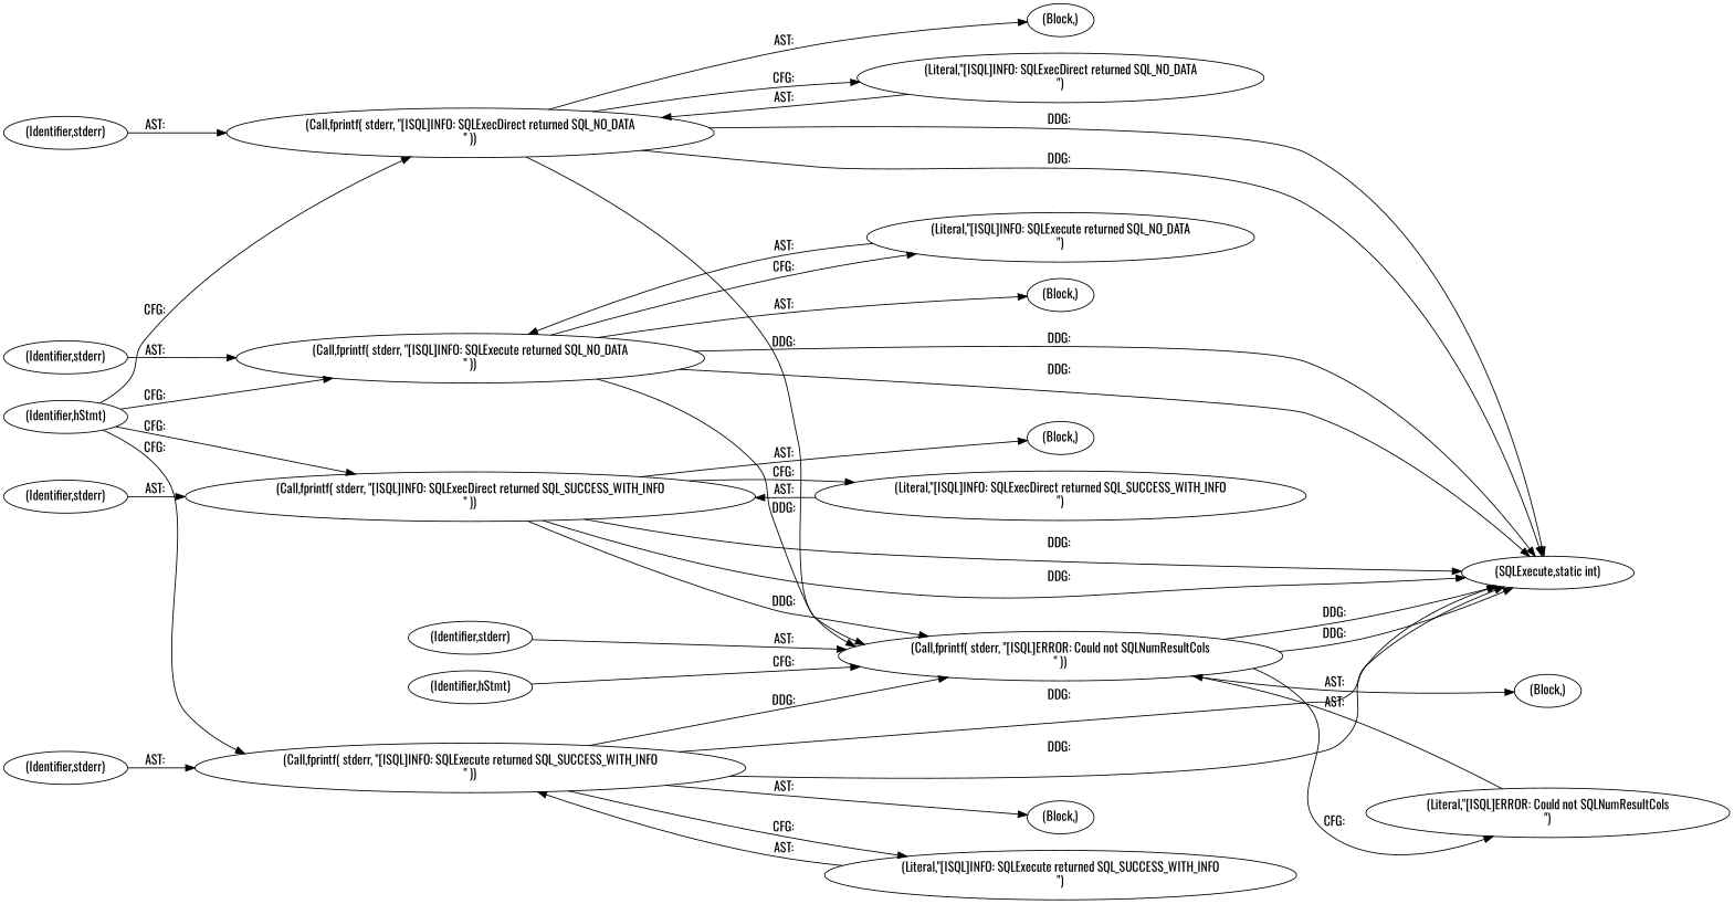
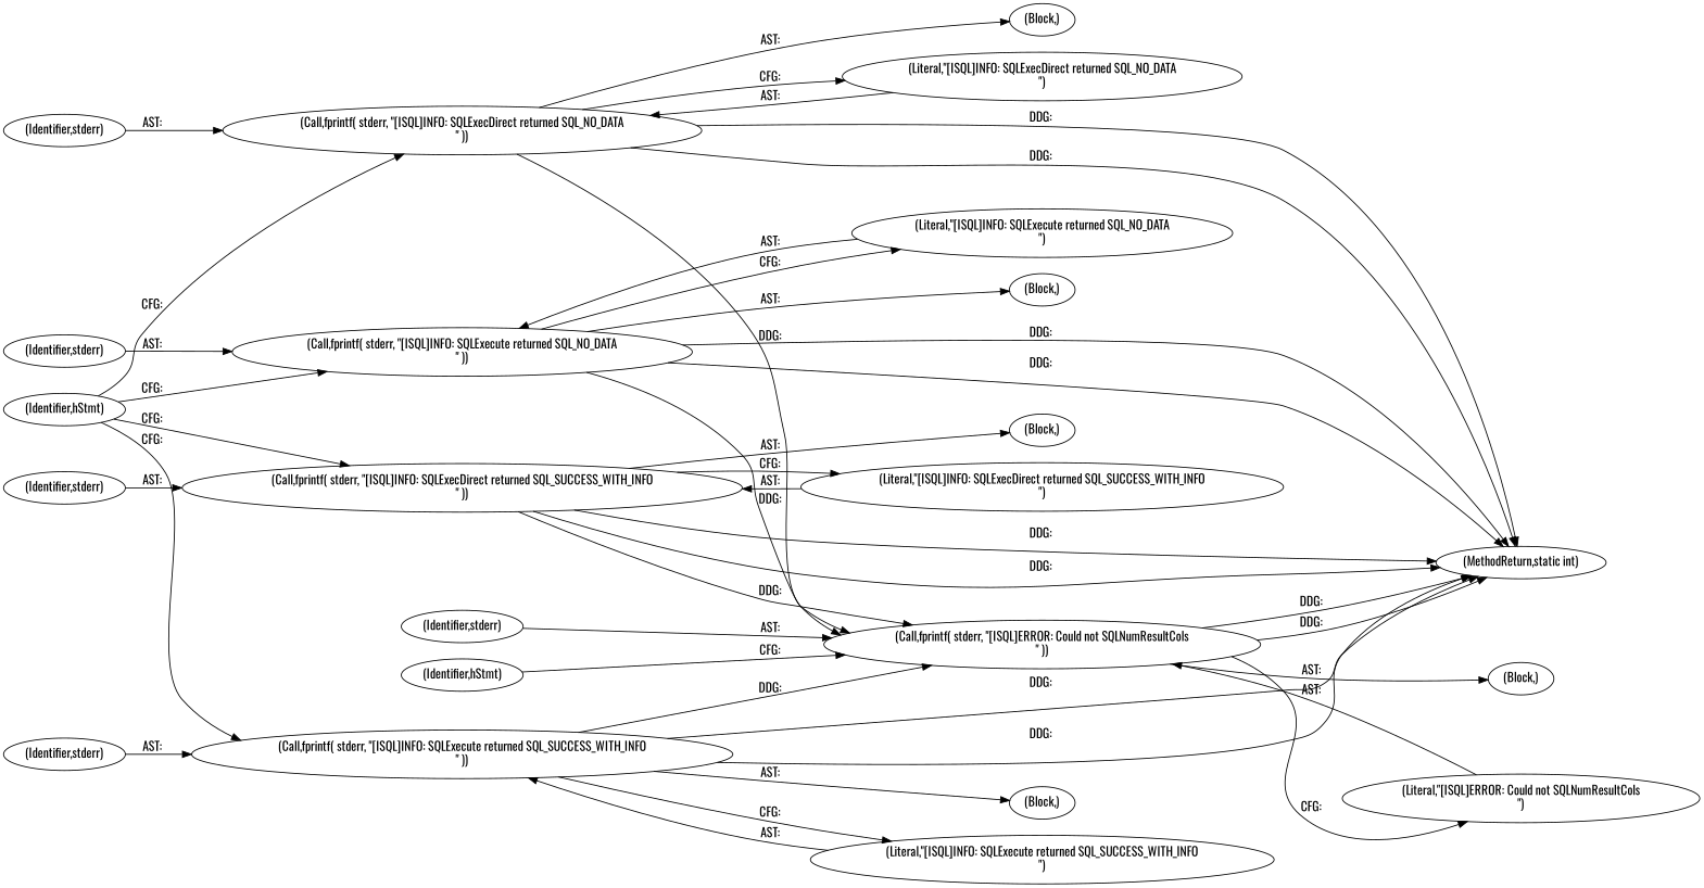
  digraph {
    rankdir=LR
    fontname=Oswald
    node [fontname=Oswald]
    edge [fontname=Oswald]
    n1 [label="(Call,fprintf( stderr, \"[ISQL]ERROR: Could not SQLNumResultCols\n\" ))"]
    n2 [label="(Block,)"]
-   n3 [label="(SQLExecute,static int)"]
+   n3 [label="(MethodReturn,static int)"]
    n4 [label="(Literal,\"[ISQL]ERROR: Could not SQLNumResultCols\n\")"]
    n5 [label="(Call,fprintf( stderr, \"[ISQL]INFO: SQLExecDirect returned SQL_NO_DATA\n\" ))"]
    n6 [label="(Literal,\"[ISQL]INFO: SQLExecDirect returned SQL_NO_DATA\n\")"]
    n7 [label="(Block,)"]
    n8 [label="(Call,fprintf( stderr, \"[ISQL]INFO: SQLExecute returned SQL_NO_DATA\n\" ))"]
    n9 [label="(Block,)"]
    n10 [label="(Literal,\"[ISQL]INFO: SQLExecute returned SQL_NO_DATA\n\")"]
    n11 [label="(Call,fprintf( stderr, \"[ISQL]INFO: SQLExecDirect returned SQL_SUCCESS_WITH_INFO\n\" ))"]
    n12 [label="(Literal,\"[ISQL]INFO: SQLExecDirect returned SQL_SUCCESS_WITH_INFO\n\")"]
    n13 [label="(Block,)"]
    n14 [label="(Call,fprintf( stderr, \"[ISQL]INFO: SQLExecute returned SQL_SUCCESS_WITH_INFO\n\" ))"]
    n15 [label="(Block,)"]
    n16 [label="(Literal,\"[ISQL]INFO: SQLExecute returned SQL_SUCCESS_WITH_INFO\n\")"]
    n17 [label="(Identifier,hStmt)"]
    n18 [label="(Identifier,stderr)"]
    n19 [label="(Identifier,stderr)"]
    n20 [label="(Identifier,stderr)"]
    n21 [label="(Identifier,stderr)"]
    n22 [label="(Identifier,hStmt)"]
    n23 [label="(Identifier,stderr)"]
    n1 -> n2 [label="AST: "]
    n1 -> n3 [label="DDG: "]
    n1 -> n3 [label="DDG: "]
    n1 -> n4 [label="CFG: "]
    n4 -> n1 [label="AST: "]
    n5 -> n1 [label="DDG: "]
    n5 -> n3 [label="DDG: "]
    n5 -> n3 [label="DDG: "]
    n5 -> n6 [label="CFG: "]
    n5 -> n7 [label="AST: "]
    n6 -> n5 [label="AST: "]
    n8 -> n1 [label="DDG: "]
    n8 -> n3 [label="DDG: "]
    n8 -> n3 [label="DDG: "]
    n8 -> n9 [label="AST: "]
    n8 -> n10 [label="CFG: "]
    n10 -> n8 [label="AST: "]
    n11 -> n1 [label="DDG: "]
    n11 -> n3 [label="DDG: "]
    n11 -> n3 [label="DDG: "]
    n11 -> n12 [label="CFG: "]
    n11 -> n13 [label="AST: "]
    n12 -> n11 [label="AST: "]
    n14 -> n1 [label="DDG: "]
    n14 -> n3 [label="DDG: "]
    n14 -> n3 [label="DDG: "]
    n14 -> n15 [label="AST: "]
    n14 -> n16 [label="CFG: "]
    n16 -> n14 [label="AST: "]
    n17 -> n1 [label="CFG: "]
    n18 -> n5 [label="AST: "]
    n19 -> n8 [label="AST: "]
    n20 -> n11 [label="AST: "]
    n21 -> n1 [label="AST: "]
    n22 -> n5 [label="CFG: "]
    n22 -> n8 [label="CFG: "]
    n22 -> n11 [label="CFG: "]
    n22 -> n14 [label="CFG: "]
    n23 -> n14 [label="AST: "]
  }
